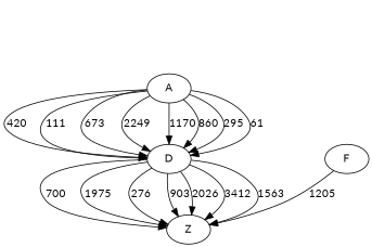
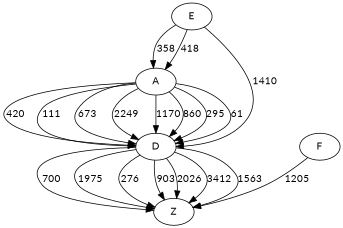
  digraph {
    fontname=Lato
    rankdir=TB
    node [fontname=Lato]
    edge [fontname=Lato]
+   E
    A
    D
    Z
    F
+   E -> A [label=358]
+   E -> A [label=418]
+   E -> D [label=1410]
    A -> D [label=420]
    A -> D [label=111]
    A -> D [label=673]
    A -> D [label=2249]
    A -> D [label=1170]
    A -> D [label=860]
    A -> D [label=295]
    A -> D [label=61]
    D -> Z [label=700]
    D -> Z [label=1975]
    D -> Z [label=276]
    D -> Z [label=903]
    D -> Z [label=2026]
    D -> Z [label=3412]
    D -> Z [label=1563]
    F -> Z [label=1205]
  }
